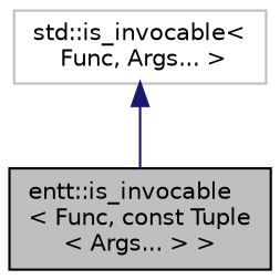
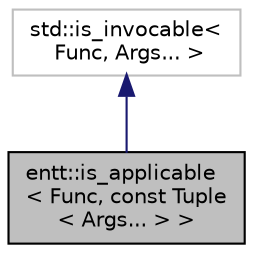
  digraph {
    node [fontname=Helvetica fontsize=10 shape=record style=filled]
-   n1 [color=black fillcolor=grey75 fontcolor=black height=0.2 label="entt::is_invocable\l\< Func, const Tuple\l\< Args... \> \>" width=0.4]
+   n1 [color=black fillcolor=grey75 fontcolor=black height=0.2 label="entt::is_applicable\l\< Func, const Tuple\l\< Args... \> \>" width=0.4]
    n2 [color=grey75 fillcolor=white height=0.2 label="std::is_invocable\<\l Func, Args... \>" width=0.4]
    n2 -> n1 [color=midnightblue dir=back fontname=Helvetica fontsize=10 labelfontname=Helvetica labelfontsize=10 style=solid]
  }
